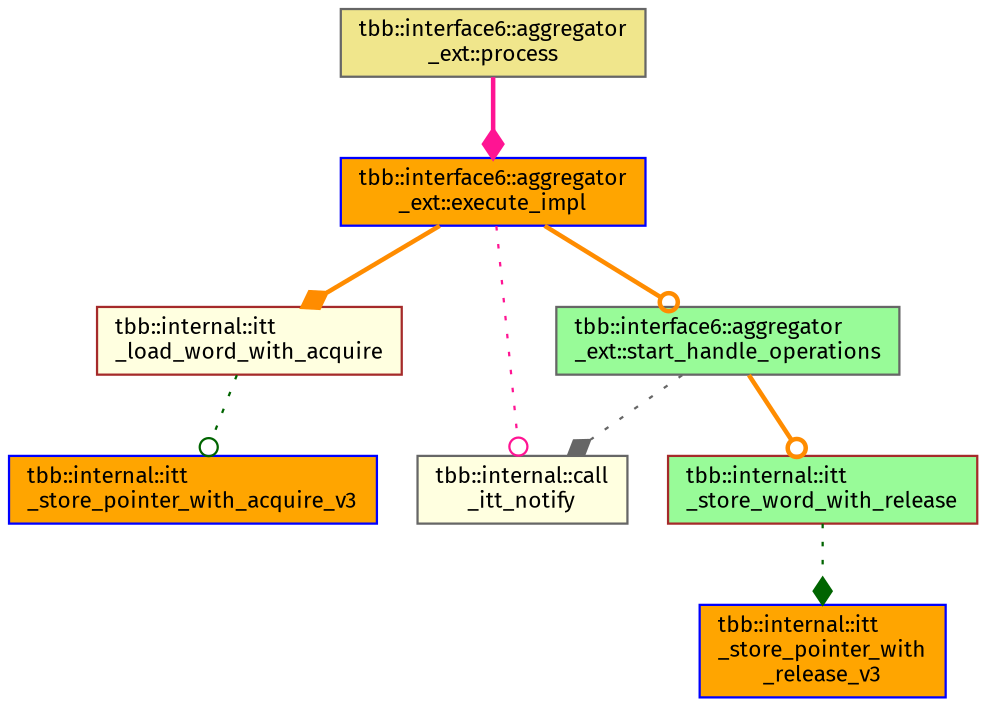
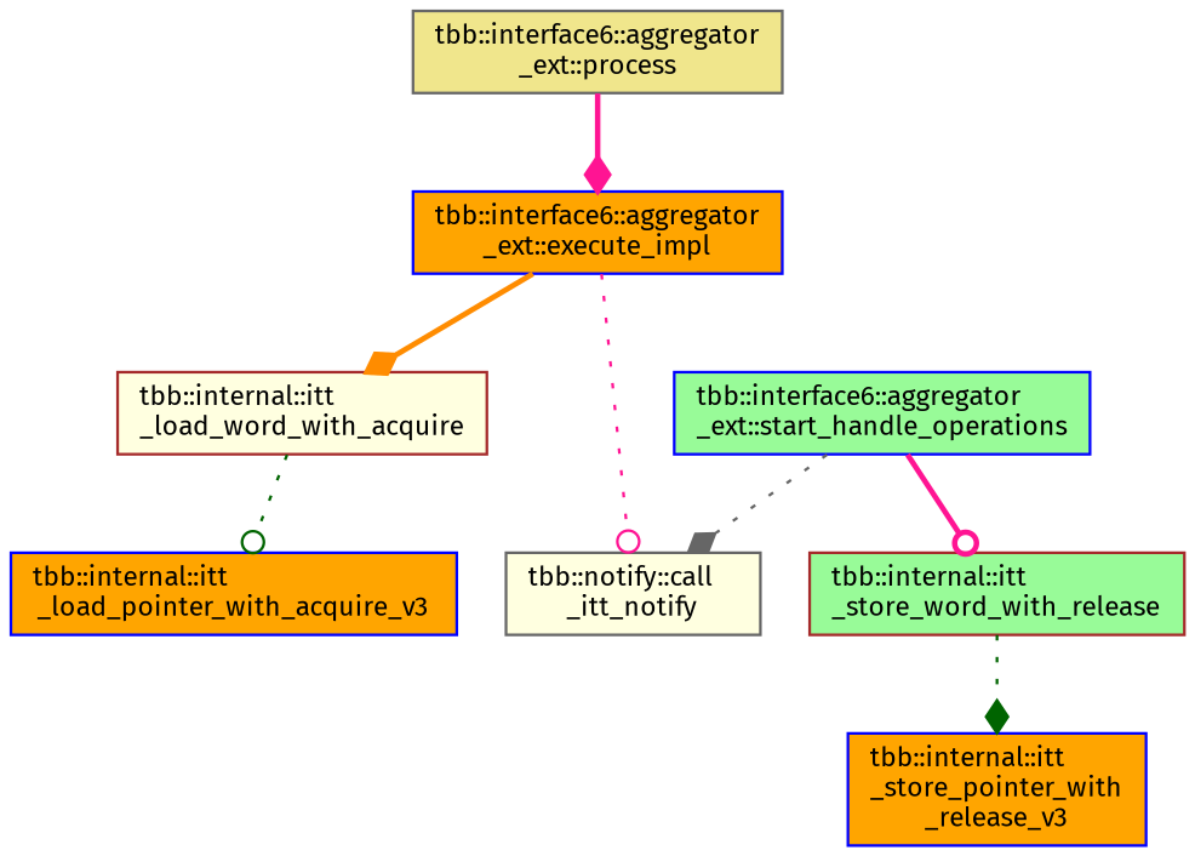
  digraph {
    fontname="Fira Sans"
    rankdir=TB
    node [color=blue fillcolor=orange fontname="Fira Sans" fontsize=10 shape=box style=filled]
    edge [arrowhead=diamond color=deeppink fontname="Fira Sans" fontsize=10 labelfontname=Helvetica labelfontsize=10 style=bold]
    n1 [color=gray40 fillcolor=khaki fontcolor=black height=0.2 label="tbb::interface6::aggregator\l_ext::process" width=0.4]
    n2 [height=0.2 label="tbb::interface6::aggregator\l_ext::execute_impl" width=0.4]
-   n3 [color=gray40 fillcolor=lightyellow height=0.2 label="tbb::internal::call\l_itt_notify" width=0.4]
+   n3 [color=gray40 fillcolor=lightyellow height=0.2 label="tbb::notify::call\l_itt_notify" width=0.4]
    n4 [color=brown fillcolor=lightyellow height=0.2 label="tbb::internal::itt\l_load_word_with_acquire" width=0.4]
-   n5 [color=gray40 fillcolor=palegreen height=0.2 label="tbb::interface6::aggregator\l_ext::start_handle_operations" width=0.4]
-   n6 [height=0.2 label="tbb::internal::itt\l_store_pointer_with_acquire_v3" width=0.4]
+   n5 [fillcolor=palegreen height=0.2 label="tbb::interface6::aggregator\l_ext::start_handle_operations" width=0.4]
+   n6 [height=0.2 label="tbb::internal::itt\l_load_pointer_with_acquire_v3" width=0.4]
    n7 [color=brown fillcolor=palegreen height=0.2 label="tbb::internal::itt\l_store_word_with_release" width=0.4]
    n8 [height=0.2 label="tbb::internal::itt\l_store_pointer_with\l_release_v3" width=0.4]
    n1 -> n2
    n2 -> n3 [arrowhead=odot style=dotted]
    n2 -> n4 [color=darkorange]
-   n2 -> n5 [arrowhead=odot color=darkorange]
    n4 -> n6 [arrowhead=odot color=darkgreen style=dotted]
    n5 -> n3 [color=gray40 style=dotted]
-   n5 -> n7 [arrowhead=odot color=darkorange]
+   n5 -> n7 [arrowhead=odot]
    n7 -> n8 [color=darkgreen style=dotted]
  }
